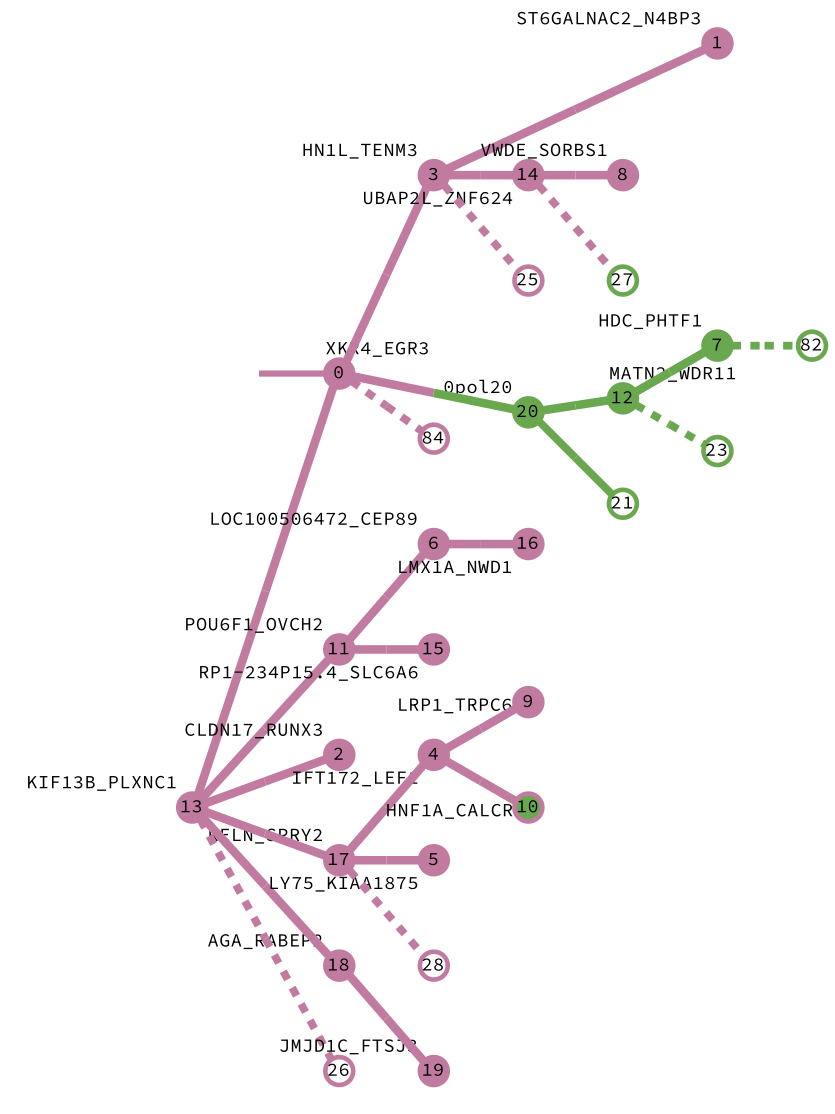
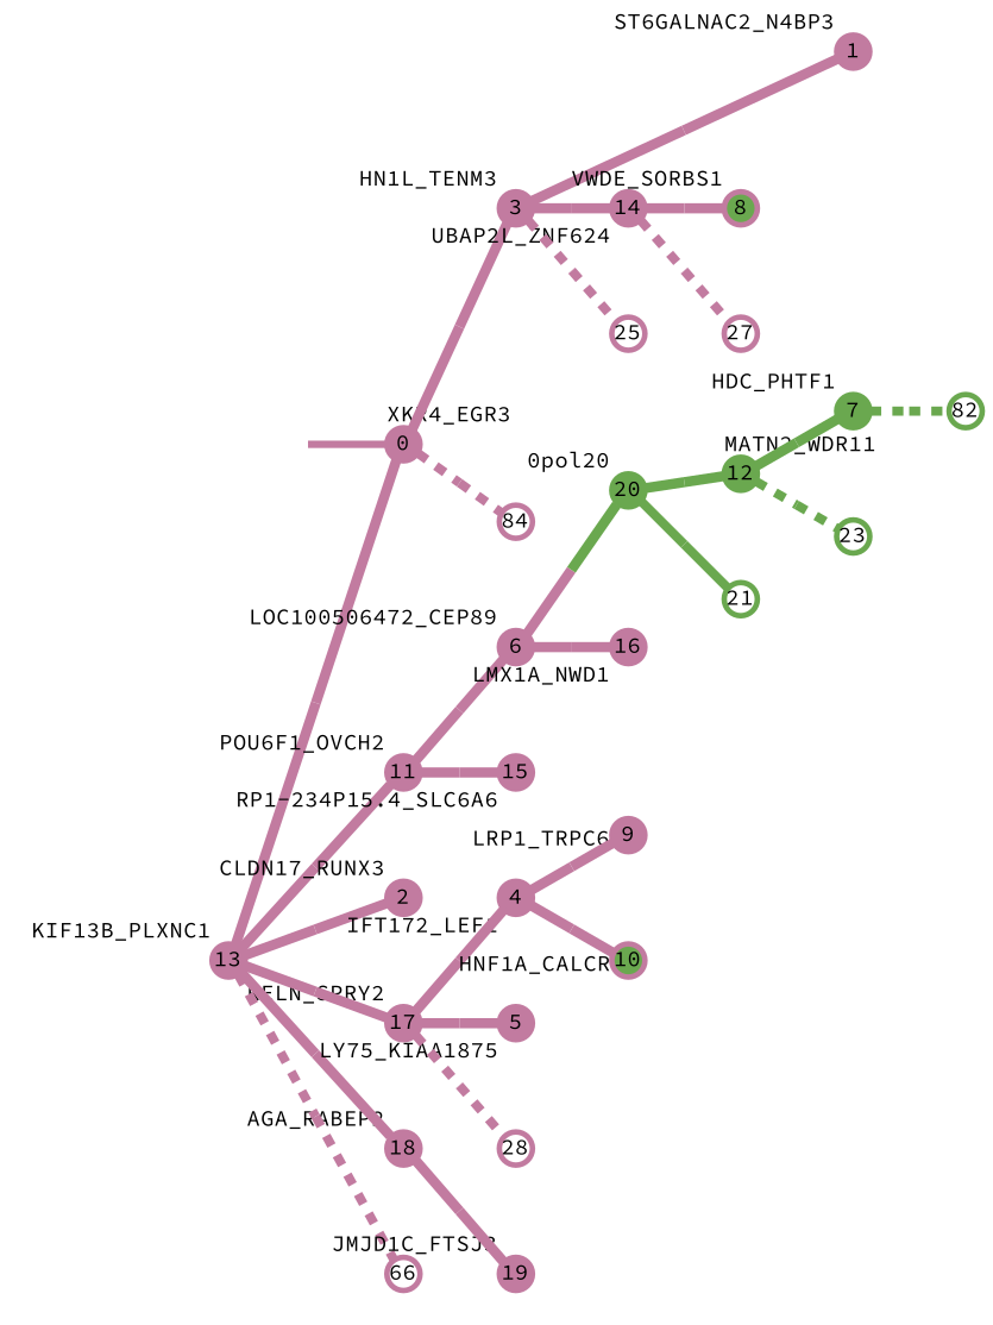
  strict digraph {
    fontname="Source Code Pro"
    forcelabels=true
    nodesep=0.7
    rankdir=LR
    ranksep=0.6
    splines=false
    node [color="#c27ba0ff" fillcolor="#c27ba0ff" fixedsize=true fontname="Source Code Pro" fontsize="12pt" penwidth=3 shape=circle style=filled]
    edge [arrowsize=0 color="#c27ba0ff;0.5:#c27ba0ff" fontname="Source Code Pro" minlen=1.1724138259887695 penwidth=5.5 style=solid]
    0 [height=0.25 xlabel=XKR4_EGR3]
    3 [height=0.25 xlabel=HN1L_TENM3]
    20 [color="#6aa84fff" fillcolor="#6aa84fff" height=0.25 xlabel="0pol20"]
    n4 [height=0.25 label=84 style=solid]
    1 [height=0.25 xlabel=ST6GALNAC2_N4BP3]
    14 [height=0.25 xlabel=UBAP2L_ZNF624]
    25 [height=0.25 style=solid]
    13 [height=0.25 xlabel=KIF13B_PLXNC1]
    11 [height=0.25 xlabel=POU6F1_OVCH2]
    2 [height=0.25 xlabel=CLDN17_RUNX3]
    17 [height=0.25 xlabel=RELN_SPRY2]
    18 [height=0.25 xlabel=AGA_RABEP2]
-   26 [height=0.25 style=solid]
+   26 [height=0.25 style=solid label=66]
    12 [color="#6aa84fff" fillcolor="#6aa84fff" height=0.25 xlabel=MATN2_WDR11]
    21 [color="#6aa84fff" fillcolor="#6aa84fff" height=0.25 style=solid]
-   8 [height=0.25 xlabel=VWDE_SORBS1]
-   27 [color="#6aa84fff" height=0.25 style=solid]
+   8 [fillcolor="#6aa84fff" height=0.25 xlabel=VWDE_SORBS1]
+   27 [height=0.25 style=solid]
    6 [height=0.25 xlabel=LOC100506472_CEP89]
    15 [height=0.25 xlabel="RP1-234P15.4_SLC6A6"]
    4 [height=0.25 xlabel=IFT172_LEF1]
    5 [height=0.25 xlabel=LY75_KIAA1875]
    28 [height=0.25 style=solid]
    19 [height=0.25 xlabel=JMJD1C_FTSJ3]
    7 [color="#6aa84fff" fillcolor="#6aa84fff" height=0.25 xlabel=HDC_PHTF1]
    23 [color="#6aa84fff" fillcolor="#6aa84fff" height=0.25 style=solid]
    9 [height=0.25 xlabel=LRP1_TRPC6]
    10 [fillcolor="#6aa84fff" height=0.25 xlabel=HNF1A_CALCR]
    16 [height=0.25 xlabel=LMX1A_NWD1]
    n29 [color="#6aa84fff" fillcolor="#6aa84fff" height=0.25 label=82 style=solid]
    normal [style=invis xlabel=XKR4_EGR3 color="" fillcolor="" fixedsize="" fontsize="" shape=""]
    0 -> 3 [minlen=1.7586207389831543]
-   0 -> 20 [color="#c27ba0ff;0.5:#6aa84fff"]
+   6 -> 20 [color="#c27ba0ff;0.5:#6aa84fff"]
    0 -> n4 [penwidth=5 style=dashed]
    3 -> 1 [minlen=3.0]
    3 -> 14 [minlen=1.344827651977539]
    3 -> 25 [penwidth=5 style=dashed]
    20 -> 12 [color="#6aa84fff;0.5:#6aa84fff" minlen=1.4137930870056152]
    20 -> 21 [color="#6aa84fff;0.5:#6aa84fff" penwidth=5]
    14 -> 8 [minlen=1.5517241954803467]
    14 -> 27 [penwidth=5 style=dashed]
    13 -> 0 [minlen=1.4137930870056152]
    13 -> 11 [minlen=1.4137930870056152]
    13 -> 2 [minlen=1.8275861740112305]
    13 -> 17 [minlen=1.344827651977539]
    13 -> 18 [minlen=1.344827651977539]
    13 -> 26 [penwidth=5 style=dashed]
    11 -> 6 [minlen=1.5517241954803467]
    11 -> 15 [minlen=1.344827651977539]
    17 -> 4 [minlen=1.6206896305084229]
    17 -> 5 [minlen=1.5517241954803467]
    17 -> 28 [penwidth=5 style=dashed]
    18 -> 19 [minlen=1.344827651977539]
    12 -> 7 [color="#6aa84fff;0.5:#6aa84fff" minlen=1.5517241954803467]
    12 -> 23 [color="#6aa84fff;0.5:#6aa84fff" penwidth=5 style=dashed]
    6 -> 16 [minlen=1.344827651977539]
    4 -> 9 [minlen=1.5517241954803467]
    4 -> 10 [minlen=1.482758641242981]
    7 -> n29 [color="#6aa84fff;0.5:#6aa84fff" penwidth=5 style=dashed]
    normal -> 0 [color="#c27ba0ff" penwidth=4 minlen=""]
  }
